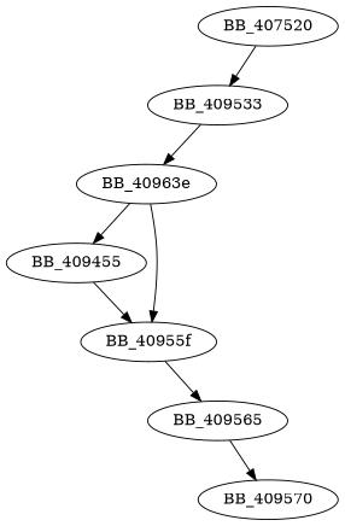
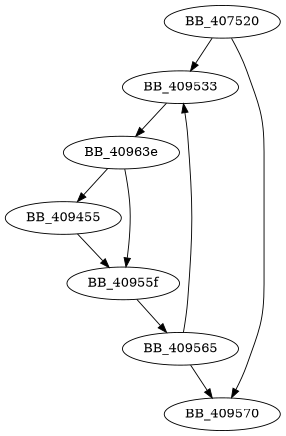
  digraph {
    n1 [label=BB_407520]
    BB_409533
    BB_409570
    n4 [label=BB_40963e]
    n5 [label=BB_409455]
    BB_40955f
    BB_409565
    n1 -> BB_409533
+   n1 -> BB_409570
    BB_409533 -> n4
    n4 -> n5
    n4 -> BB_40955f
    n5 -> BB_40955f
    BB_40955f -> BB_409565
+   BB_409565 -> BB_409533
    BB_409565 -> BB_409570
  }
